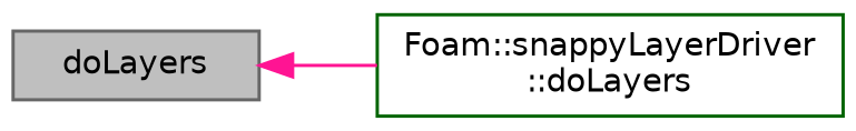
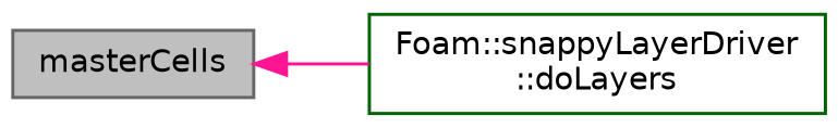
  digraph {
    rankdir=LR
    node [fontname=Helvetica fontsize=10 shape=record]
-   n1 [color=gray40 fillcolor=grey75 fontcolor=black height=0.2 label=doLayers style=filled width=0.4]
+   n1 [color=gray40 fillcolor=grey75 fontcolor=black height=0.2 label=masterCells style=filled width=0.4]
    n2 [color=darkgreen height=0.2 label="Foam::snappyLayerDriver\l::doLayers" width=0.4]
    n1 -> n2 [color=deeppink dir=back fontname=Helvetica fontsize=10 labelfontname=Helvetica labelfontsize=10 style=solid]
  }
